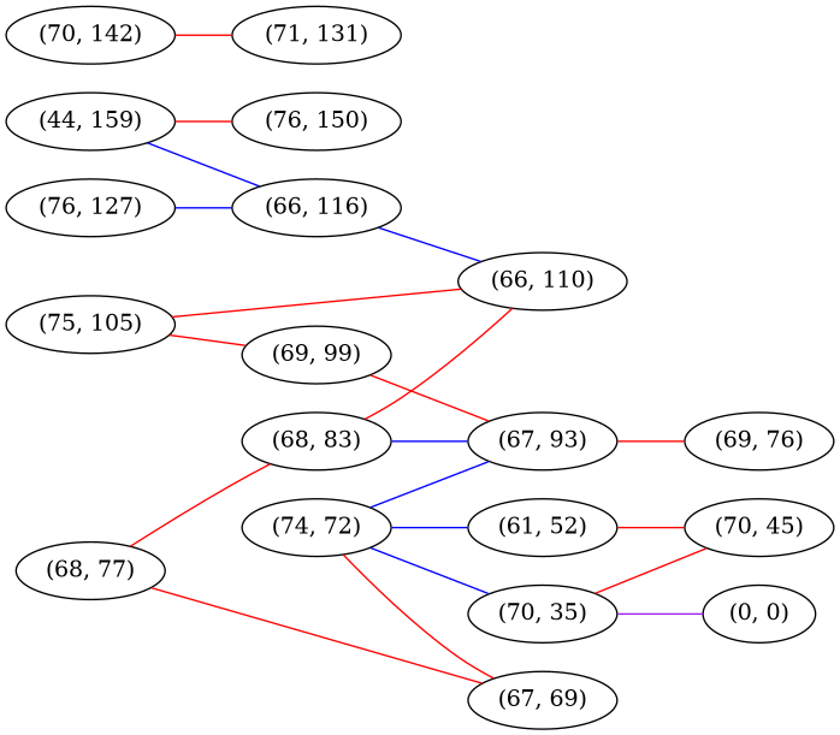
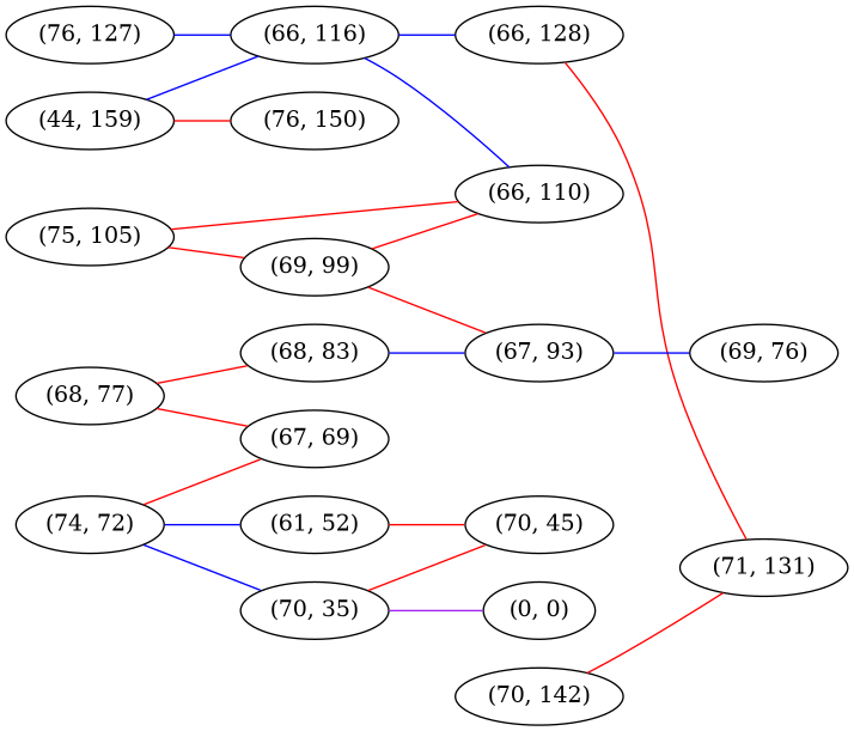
  graph {
    rankdir=LR
    edge [color=red weight=1]
    n1 [label="(44, 159)"]
    "(66, 116)"
    "(76, 150)"
    "(66, 110)"
+   "(66, 128)"
    "(68, 77)"
    "(68, 83)"
    "(67, 69)"
    "(67, 93)"
    "(76, 127)"
    "(69, 76)"
    "(74, 72)"
    "(61, 52)"
    "(70, 35)"
    "(70, 45)"
    "(0, 0)"
    "(75, 105)"
    "(69, 99)"
    "(71, 131)"
    "(70, 142)"
    n1 -- "(66, 116)" [color=blue weight=3]
    n1 -- "(76, 150)"
    "(66, 116)" -- "(66, 110)" [color=blue]
+   "(66, 116)" -- "(66, 128)" [color=blue weight=3]
+   "(66, 128)" -- "(71, 131)"
    "(68, 77)" -- "(68, 83)"
    "(68, 77)" -- "(67, 69)"
    "(68, 83)" -- "(67, 93)" [color=blue weight=3]
-   "(67, 93)" -- "(69, 76)" [weight=3]
+   "(67, 93)" -- "(69, 76)" [color=blue weight=3]
    "(76, 127)" -- "(66, 116)" [color=blue weight=3]
    "(74, 72)" -- "(67, 69)"
-   "(74, 72)" -- "(67, 93)" [color=blue weight=3]
    "(74, 72)" -- "(61, 52)" [color=blue weight=3]
    "(74, 72)" -- "(70, 35)" [color=blue weight=3]
    "(61, 52)" -- "(70, 45)"
    "(70, 35)" -- "(70, 45)"
    "(70, 35)" -- "(0, 0)" [color=purple weight=4]
    "(75, 105)" -- "(66, 110)"
    "(75, 105)" -- "(69, 99)"
-   "(68, 83)" -- "(66, 110)"
+   "(69, 99)" -- "(66, 110)"
    "(69, 99)" -- "(67, 93)"
    "(70, 142)" -- "(71, 131)"
  }
